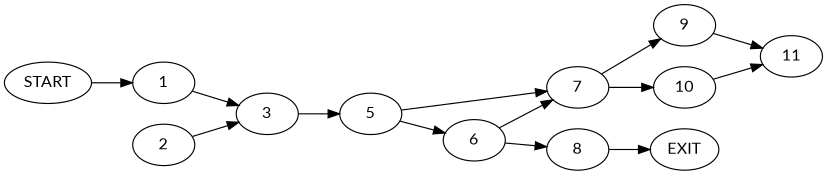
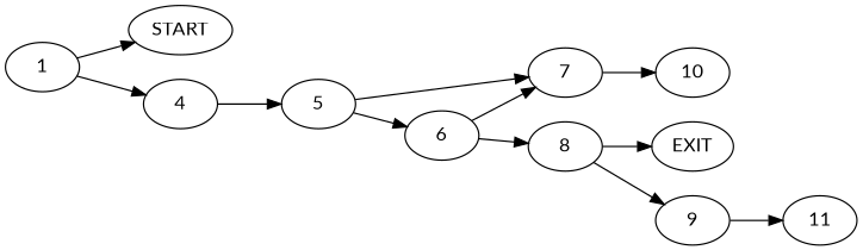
  digraph {
    fontname=Lato
    rankdir=LR
    node [fontname=Lato]
    edge [fontname=Lato]
    n1 [label=START]
    1
-   3
+   3 [label=4]
    n4 [label=EXIT]
-   2
    5
    6
    7
    8
    9
    10
    11
-   n1 -> 1
+   1 -> n1
    1 -> 3
    3 -> 5
-   2 -> 3
    5 -> 6
    5 -> 7
    6 -> 7
    6 -> 8
-   7 -> 9
+   8 -> 9
    7 -> 10
    8 -> n4
    9 -> 11
-   10 -> 11
  }
